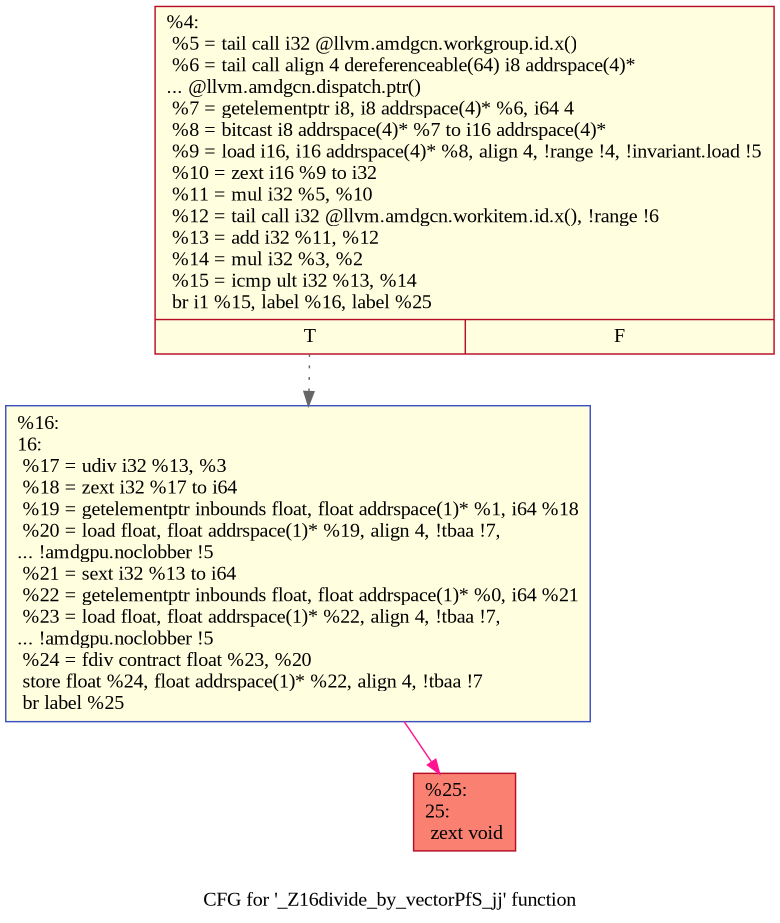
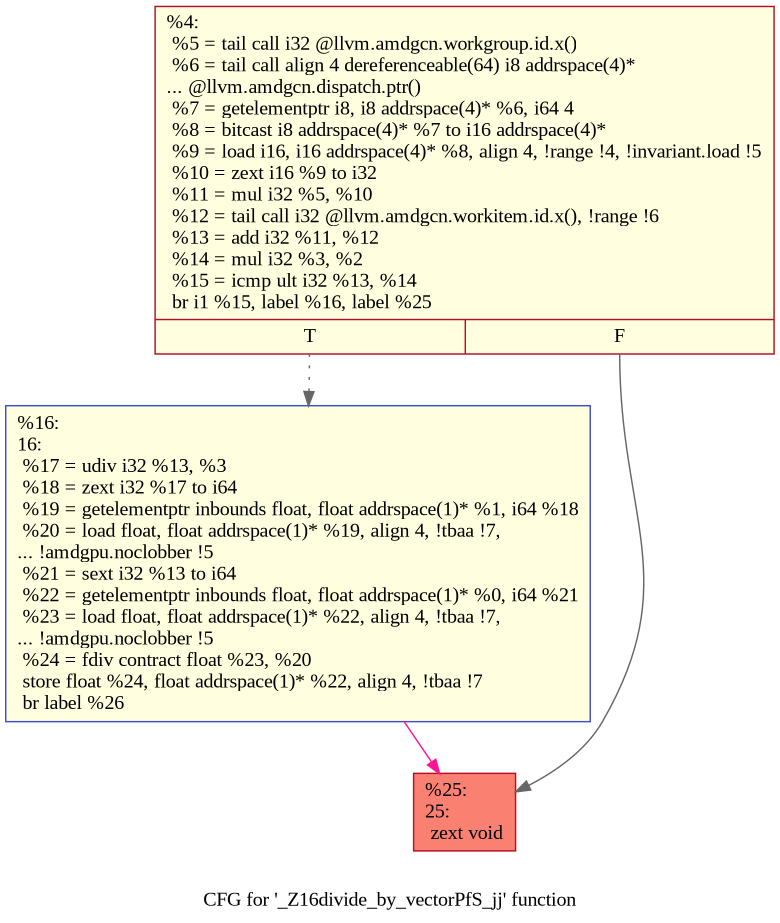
  digraph {
    fontname="Liberation Serif"
    label="CFG for '_Z16divide_by_vectorPfS_jj' function"
    node [color="#b70d28ff" fillcolor=lightyellow fontname="Liberation Serif" shape=record style=filled]
    edge [color=gray40 fontname="Liberation Serif" style=solid]
    n1 [label="{%4:\l  %5 = tail call i32 @llvm.amdgcn.workgroup.id.x()\l  %6 = tail call align 4 dereferenceable(64) i8 addrspace(4)*\l... @llvm.amdgcn.dispatch.ptr()\l  %7 = getelementptr i8, i8 addrspace(4)* %6, i64 4\l  %8 = bitcast i8 addrspace(4)* %7 to i16 addrspace(4)*\l  %9 = load i16, i16 addrspace(4)* %8, align 4, !range !4, !invariant.load !5\l  %10 = zext i16 %9 to i32\l  %11 = mul i32 %5, %10\l  %12 = tail call i32 @llvm.amdgcn.workitem.id.x(), !range !6\l  %13 = add i32 %11, %12\l  %14 = mul i32 %3, %2\l  %15 = icmp ult i32 %13, %14\l  br i1 %15, label %16, label %25\l|{<s0>T|<s1>F}}"]
-   n2 [color="#3d50c3ff" label="{%16:\l16:                                               \l  %17 = udiv i32 %13, %3\l  %18 = zext i32 %17 to i64\l  %19 = getelementptr inbounds float, float addrspace(1)* %1, i64 %18\l  %20 = load float, float addrspace(1)* %19, align 4, !tbaa !7,\l... !amdgpu.noclobber !5\l  %21 = sext i32 %13 to i64\l  %22 = getelementptr inbounds float, float addrspace(1)* %0, i64 %21\l  %23 = load float, float addrspace(1)* %22, align 4, !tbaa !7,\l... !amdgpu.noclobber !5\l  %24 = fdiv contract float %23, %20\l  store float %24, float addrspace(1)* %22, align 4, !tbaa !7\l  br label %25\l}"]
+   n2 [color="#3d50c3ff" label="{%16:\l16:                                               \l  %17 = udiv i32 %13, %3\l  %18 = zext i32 %17 to i64\l  %19 = getelementptr inbounds float, float addrspace(1)* %1, i64 %18\l  %20 = load float, float addrspace(1)* %19, align 4, !tbaa !7,\l... !amdgpu.noclobber !5\l  %21 = sext i32 %13 to i64\l  %22 = getelementptr inbounds float, float addrspace(1)* %0, i64 %21\l  %23 = load float, float addrspace(1)* %22, align 4, !tbaa !7,\l... !amdgpu.noclobber !5\l  %24 = fdiv contract float %23, %20\l  store float %24, float addrspace(1)* %22, align 4, !tbaa !7\l  br label %26\l}"]
    n3 [fillcolor=salmon label="{%25:\l25:                                               \l  zext void\l}"]
    n1 -> n2 [style=dotted tailport=s0]
+   n1 -> n3 [tailport=s1]
    n2 -> n3 [color=deeppink]
  }
